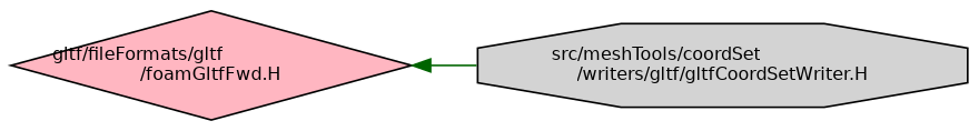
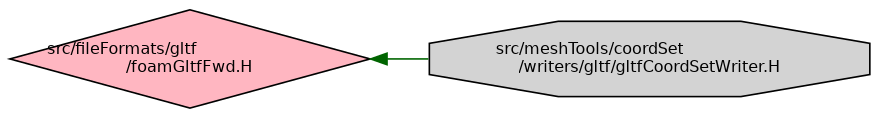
  digraph {
    rankdir=LR
    node [color=black fontname=Helvetica fontsize=10 style=filled]
-   n1 [fillcolor=lightpink fontcolor=black height=0.2 label="gltf/fileFormats/gltf\l/foamGltfFwd.H" shape=diamond width=0.4]
+   n1 [fillcolor=lightpink fontcolor=black height=0.2 label="src/fileFormats/gltf\l/foamGltfFwd.H" shape=diamond width=0.4]
    n2 [fillcolor=lightgrey height=0.2 label="src/meshTools/coordSet\l/writers/gltf/gltfCoordSetWriter.H" shape=octagon width=0.4]
    n1 -> n2 [color=darkgreen dir=back fontname=Helvetica fontsize=10 labelfontname=Helvetica labelfontsize=10 style=solid]
  }
